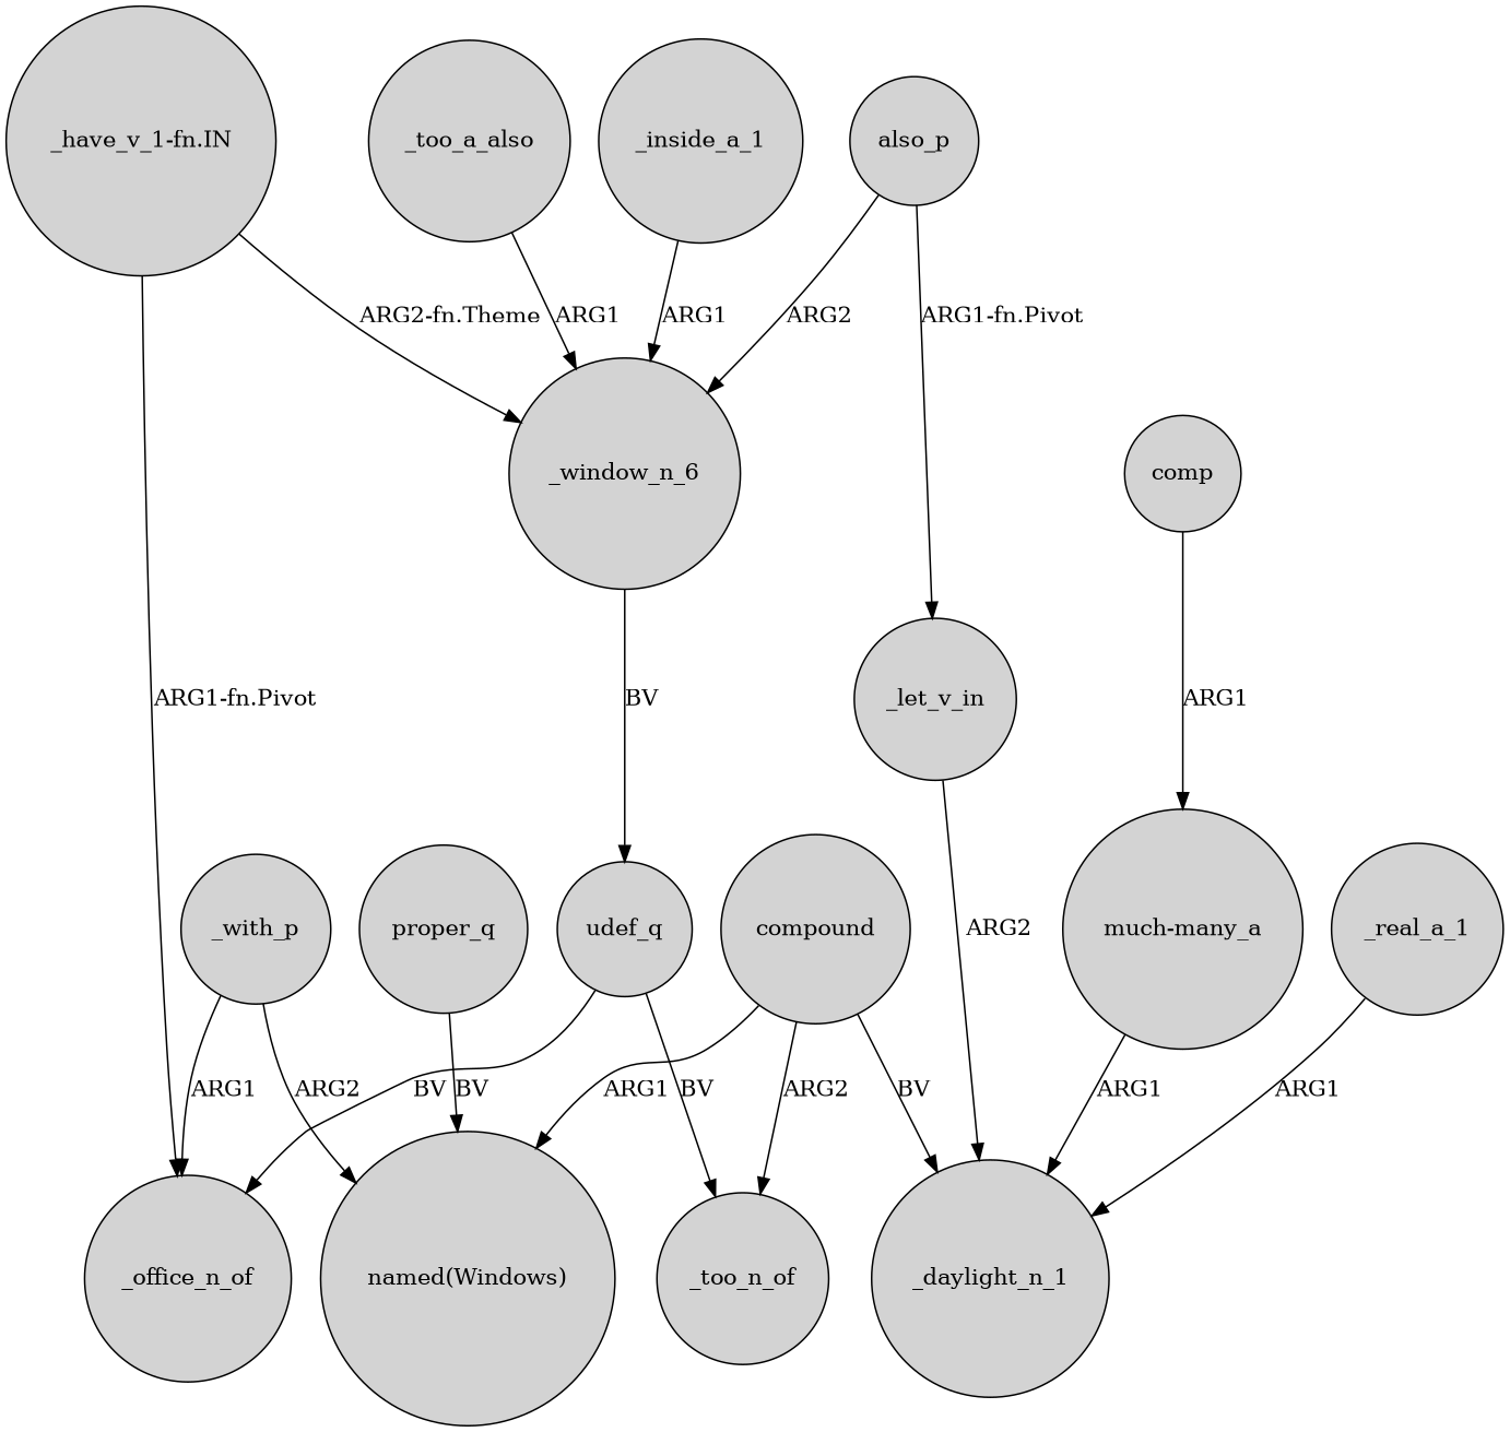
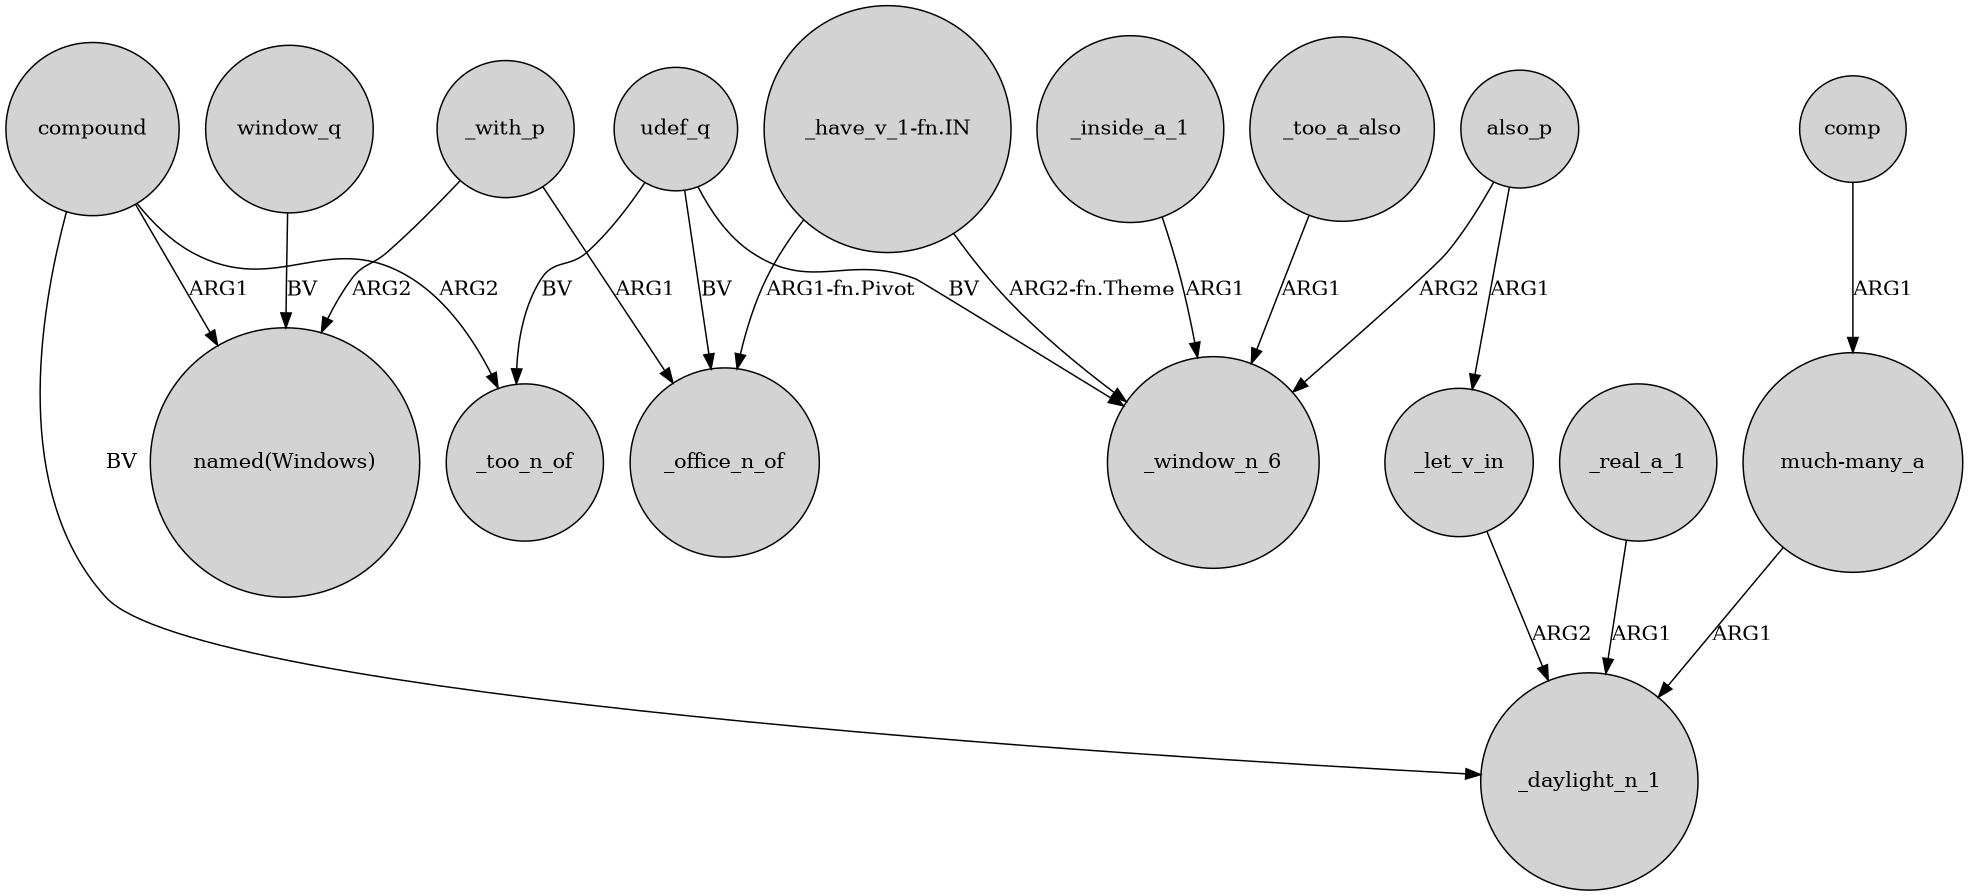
  digraph {
    node [shape=circle style=filled]
    udef_q
    _office_n_of
    n3 [label=_too_n_of]
    n4 [label=_window_n_6]
    n5 [label=also_p]
    _let_v_in
    _daylight_n_1
    _with_p
    "named(Windows)"
    _too_a_also
    compound
    comp
    "much-many_a"
    "_have_v_1-fn.IN"
    _real_a_1
    _inside_a_1
-   proper_q
+   proper_q [label=window_q]
    udef_q -> _office_n_of [label=BV]
    udef_q -> n3 [label=BV]
-   n4 -> udef_q [label=BV]
+   udef_q -> n4 [label=BV]
    n5 -> n4 [label=ARG2]
-   n5 -> _let_v_in [label="ARG1-fn.Pivot"]
+   n5 -> _let_v_in [label=ARG1]
    _let_v_in -> _daylight_n_1 [label=ARG2]
    _with_p -> _office_n_of [label=ARG1]
    _with_p -> "named(Windows)" [label=ARG2]
    _too_a_also -> n4 [label=ARG1]
    compound -> n3 [label=ARG2]
    compound -> _daylight_n_1 [label=BV]
    compound -> "named(Windows)" [label=ARG1]
    comp -> "much-many_a" [label=ARG1]
    "much-many_a" -> _daylight_n_1 [label=ARG1]
    "_have_v_1-fn.IN" -> _office_n_of [label="ARG1-fn.Pivot"]
    "_have_v_1-fn.IN" -> n4 [label="ARG2-fn.Theme"]
    _real_a_1 -> _daylight_n_1 [label=ARG1]
    _inside_a_1 -> n4 [label=ARG1]
    proper_q -> "named(Windows)" [label=BV]
  }
